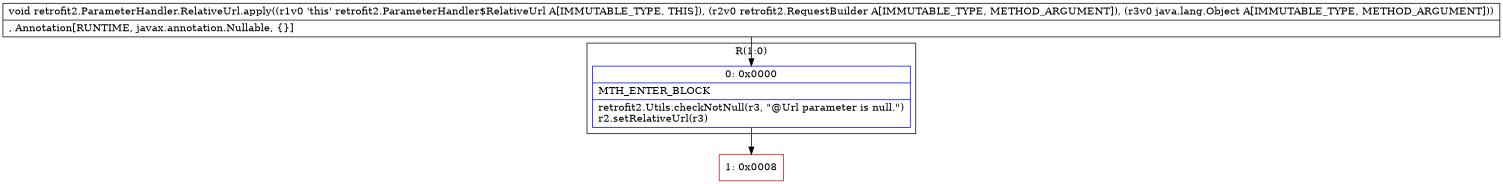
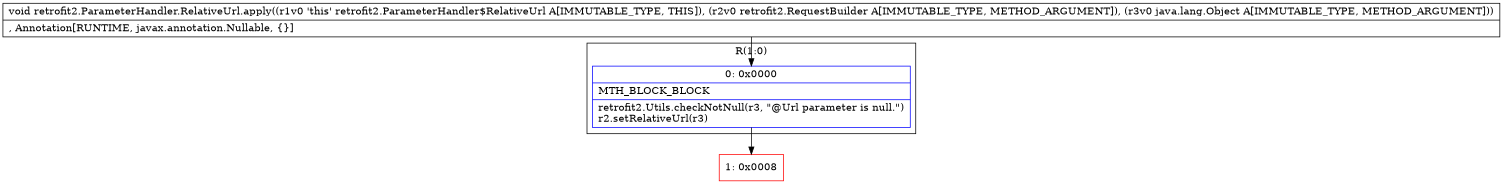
  digraph {
    node [shape=record]
-   n1 [color=blue label="{0\:\ 0x0000|MTH_ENTER_BLOCK\l|retrofit2.Utils.checkNotNull(r3, \"@Url parameter is null.\")\lr2.setRelativeUrl(r3)\l}"]
+   n1 [color=blue label="{0\:\ 0x0000|MTH_BLOCK_BLOCK\l|retrofit2.Utils.checkNotNull(r3, \"@Url parameter is null.\")\lr2.setRelativeUrl(r3)\l}"]
    n2 [color=red label="{1\:\ 0x0008}"]
    n3 [label="{void retrofit2.ParameterHandler.RelativeUrl.apply((r1v0 'this' retrofit2.ParameterHandler$RelativeUrl A[IMMUTABLE_TYPE, THIS]), (r2v0 retrofit2.RequestBuilder A[IMMUTABLE_TYPE, METHOD_ARGUMENT]), (r3v0 java.lang.Object A[IMMUTABLE_TYPE, METHOD_ARGUMENT]))  | , Annotation[RUNTIME, javax.annotation.Nullable, \{\}]\l}"]
    subgraph cluster_1 {
      label="R(1:0)"
      n1
    }
    n1 -> n2
    n3 -> n1
  }
